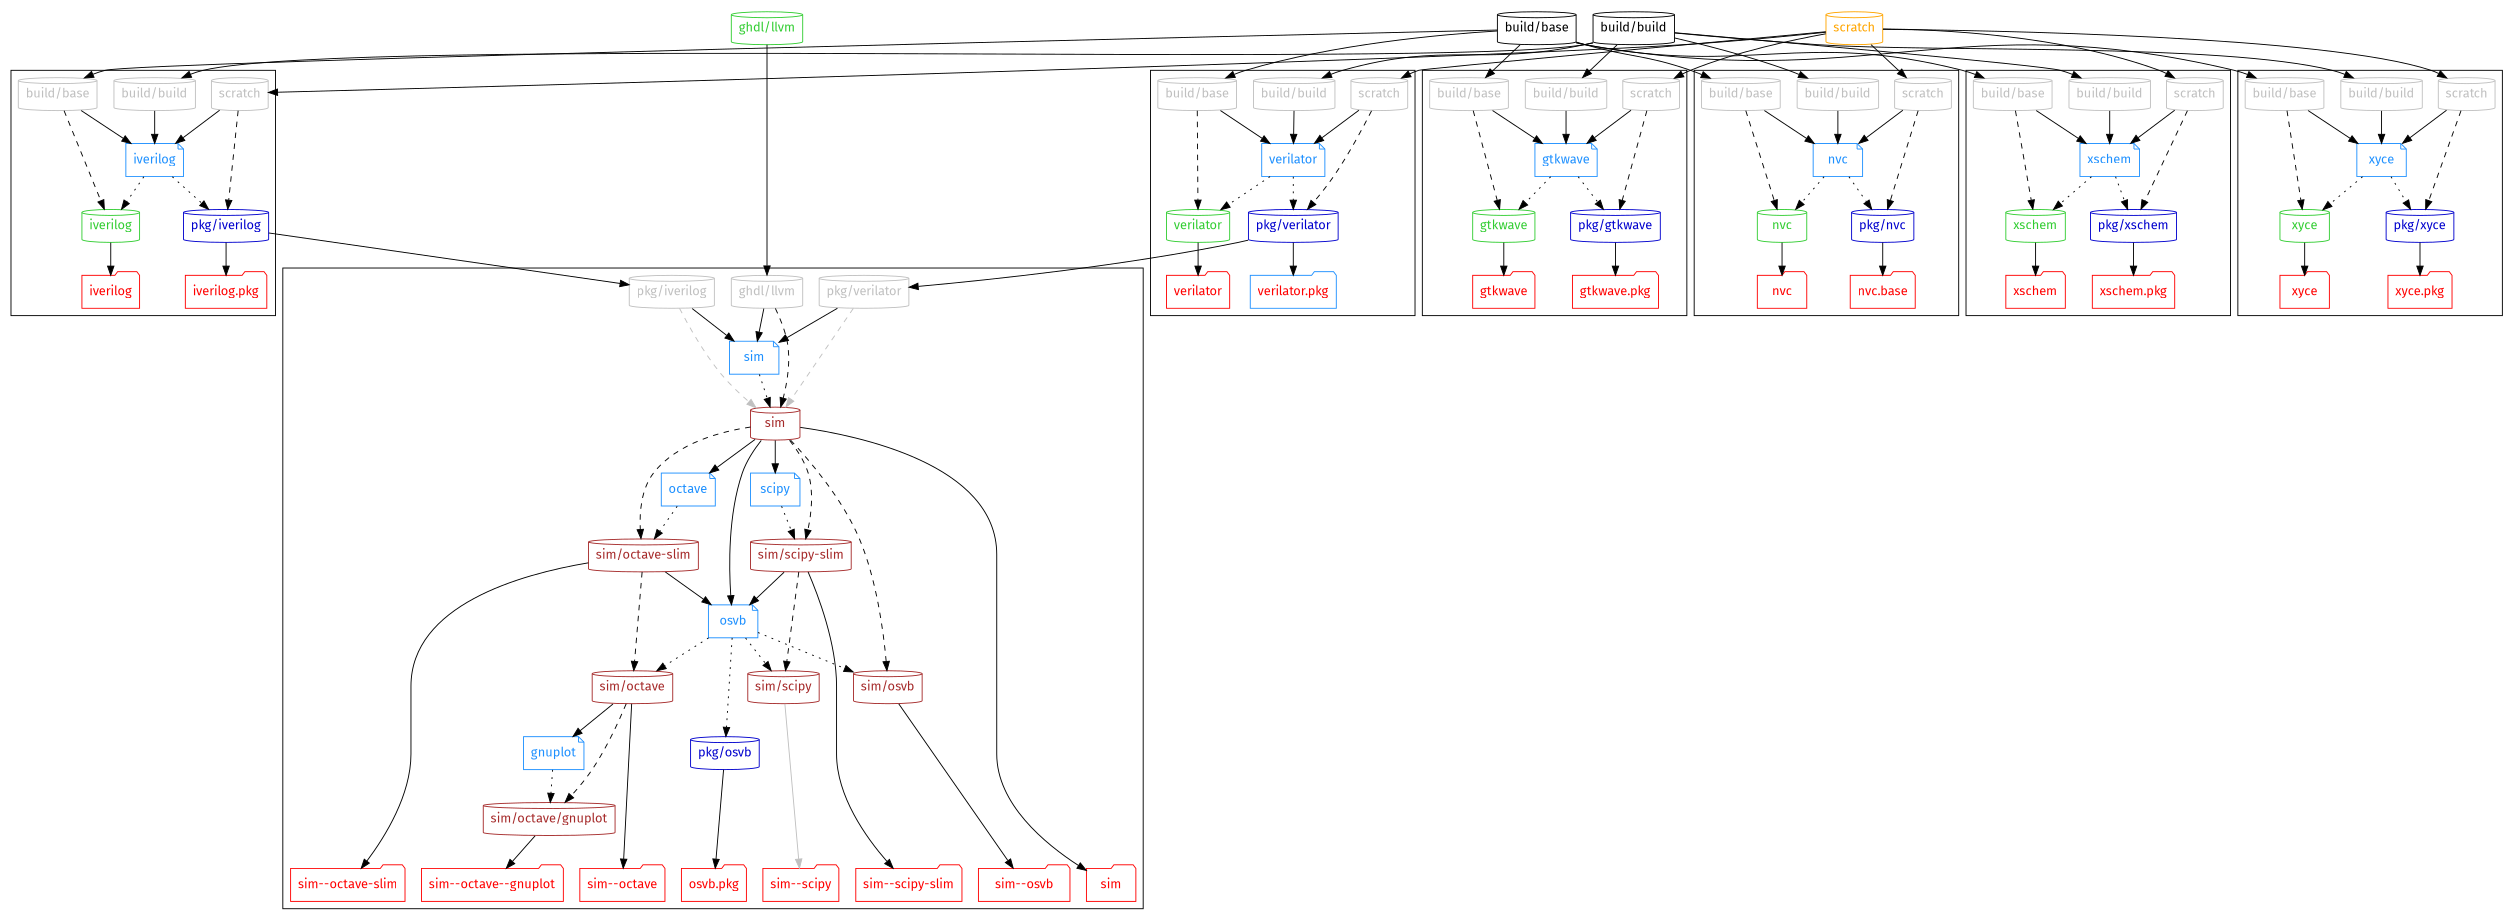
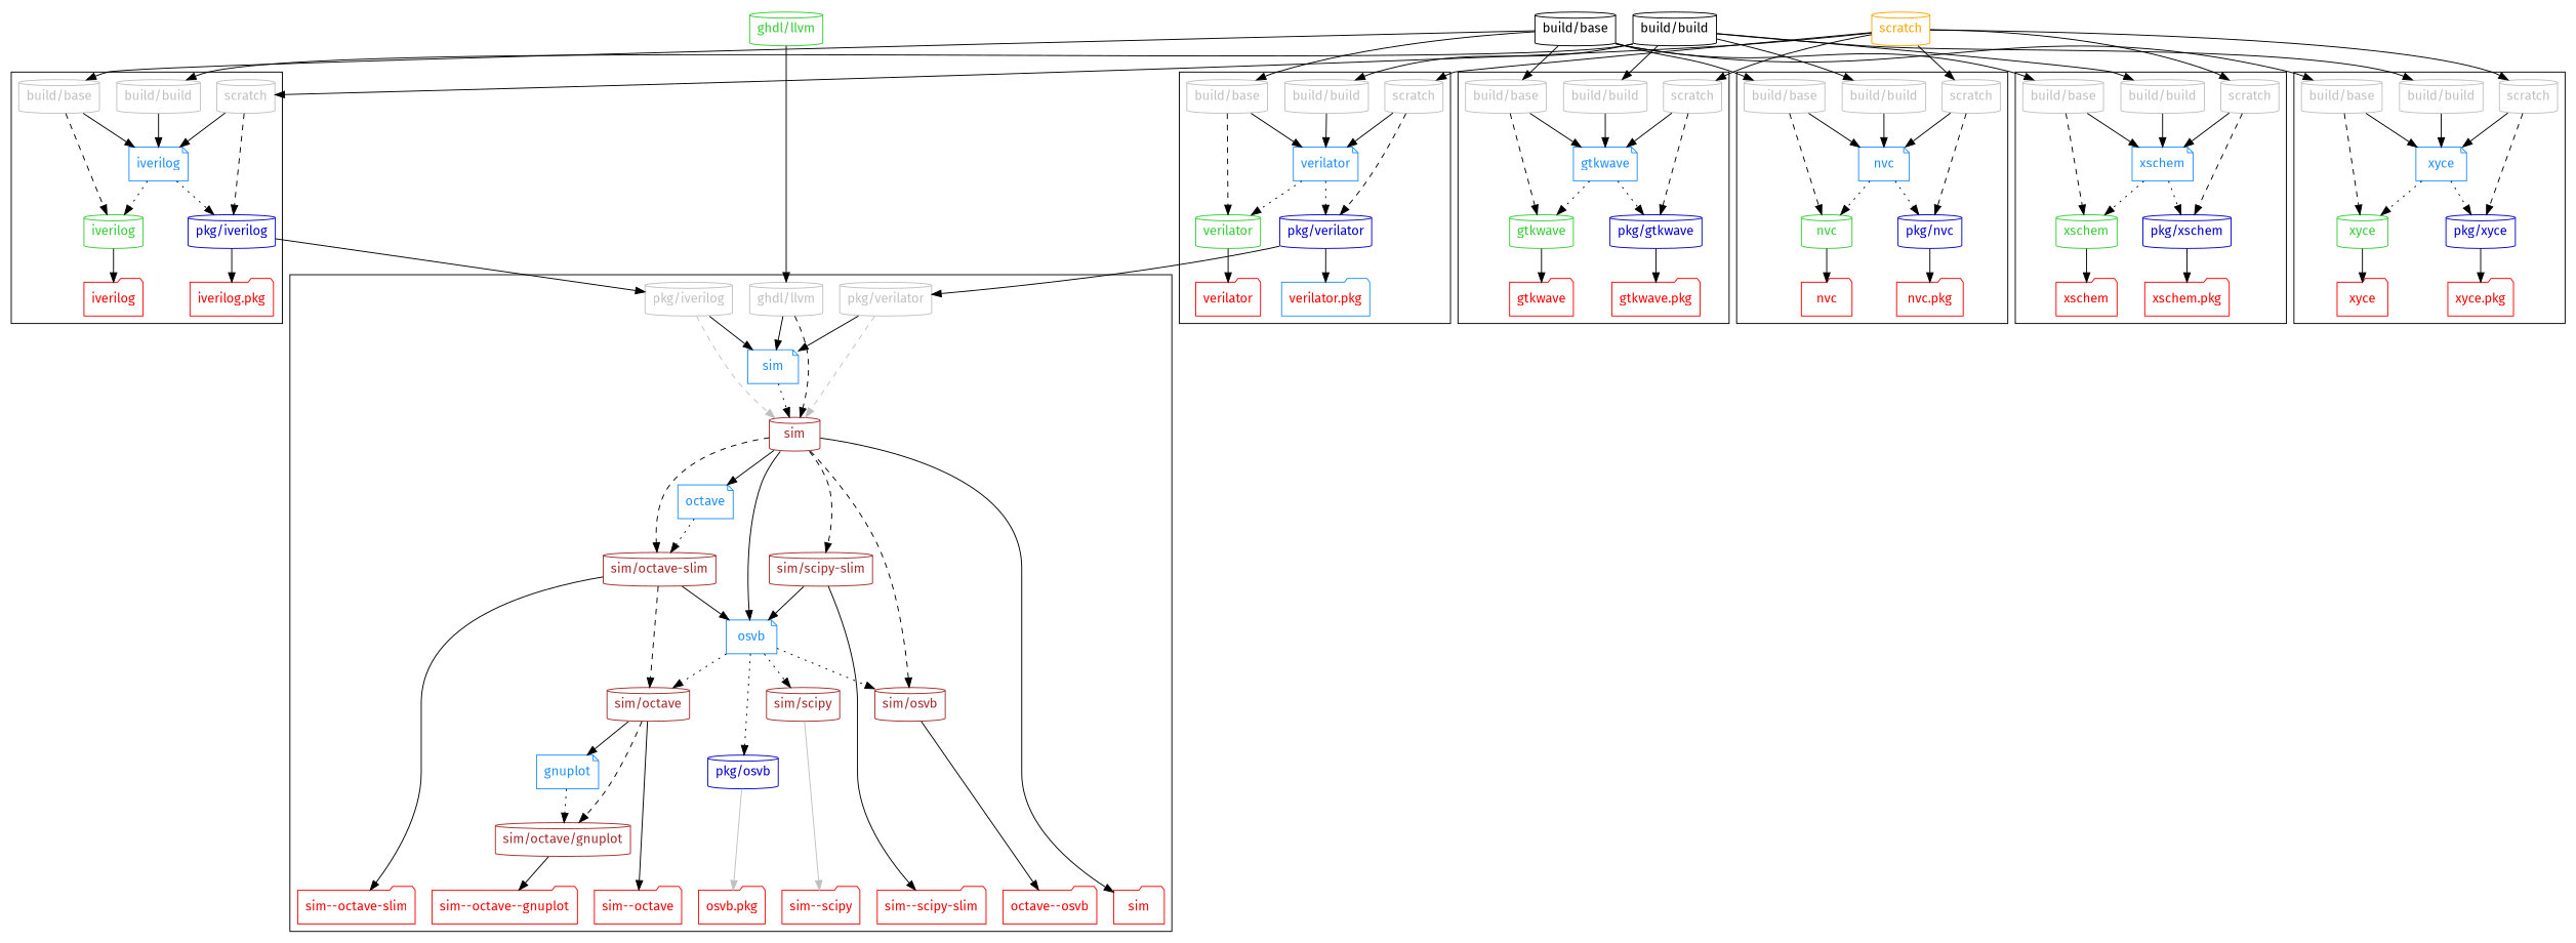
  digraph {
    fontname="Fira Sans"
    newrank=true
    node [color=grey fontcolor=grey fontname="Fira Sans" shape=cylinder]
    edge [fontname="Fira Sans"]
    n1 [color=dodgerblue fontcolor=dodgerblue label=gtkwave shape=note]
    n2 [color=dodgerblue fontcolor=dodgerblue label=iverilog shape=note]
    n3 [color=dodgerblue fontcolor=dodgerblue label=nvc shape=note]
    n4 [color=dodgerblue fontcolor=dodgerblue label=verilator shape=note]
    n5 [color=dodgerblue fontcolor=dodgerblue label=sim shape=note]
    n6 [color=dodgerblue fontcolor=dodgerblue label=octave shape=note]
    n7 [color=dodgerblue fontcolor=dodgerblue label=gnuplot shape=note]
-   n8 [color=dodgerblue fontcolor=dodgerblue label=scipy shape=note]
    n9 [color=dodgerblue fontcolor=dodgerblue label=osvb shape=note]
    n10 [color=dodgerblue fontcolor=dodgerblue label=xschem shape=note]
    n11 [color=dodgerblue fontcolor=dodgerblue label=xyce shape=note]
    "ghdl/llvm" [color=limegreen fontcolor=limegreen]
    gtkwave [color=limegreen fontcolor=limegreen]
    iverilog [color=limegreen fontcolor=limegreen]
    nvc [color=limegreen fontcolor=limegreen]
    verilator [color=limegreen fontcolor=limegreen]
    xschem [color=limegreen fontcolor=limegreen]
    xyce [color=limegreen fontcolor=limegreen]
    "pkg/gtkwave" [color=mediumblue fontcolor=mediumblue]
    "pkg/iverilog" [color=mediumblue fontcolor=mediumblue]
    "pkg/nvc" [color=mediumblue fontcolor=mediumblue]
    "pkg/verilator" [color=mediumblue fontcolor=mediumblue]
    "pkg/osvb" [color=mediumblue fontcolor=mediumblue]
    "pkg/xschem" [color=mediumblue fontcolor=mediumblue]
    "pkg/xyce" [color=mediumblue fontcolor=mediumblue]
    sim [color=brown fontcolor=brown]
    "sim/scipy-slim" [color=brown fontcolor=brown]
    "sim/scipy" [color=brown fontcolor=brown]
    "sim/octave-slim" [color=brown fontcolor=brown]
    "sim/octave" [color=brown fontcolor=brown]
    "sim/octave/gnuplot" [color=brown fontcolor=brown]
    "sim/osvb" [color=brown fontcolor=brown]
    "build/build" [color="" fontcolor=""]
    "build/base" [color="" fontcolor=""]
    scratch [color=orange fontcolor=orange]
    n36 [label="build/base"]
    n37 [label=scratch]
    n38 [label="build/base"]
    n39 [label=scratch]
    n40 [label="build/base"]
    n41 [label=scratch]
    n42 [label="build/base"]
    n43 [label=scratch]
    n44 [label="ghdl/llvm"]
    n45 [label="build/base"]
    n46 [label=scratch]
    n47 [label="build/base"]
    n48 [label=scratch]
    n49 [label="pkg/verilator"]
    n50 [label="pkg/iverilog"]
    n51 [label="build/build"]
    n52 [color=red fontcolor=red label=gtkwave shape=folder]
    n53 [color=red fontcolor=red label="gtkwave.pkg" shape=folder]
    n54 [label="build/build"]
    n55 [color=red fontcolor=red label=iverilog shape=folder]
    n56 [color=red fontcolor=red label="iverilog.pkg" shape=folder]
    n57 [label="build/build"]
    n58 [color=red fontcolor=red label=nvc shape=folder]
-   n59 [color=red fontcolor=red label="nvc.base" shape=folder]
+   n59 [color=red fontcolor=red label="nvc.pkg" shape=folder]
    n60 [label="build/build"]
    n61 [color=red fontcolor=red label=verilator shape=folder]
    n62 [color=dodgerblue fontcolor=red label="verilator.pkg" shape=folder]
    n63 [color=red fontcolor=red label=sim shape=folder]
    n64 [color=red fontcolor=red label="osvb.pkg" shape=folder]
-   n65 [color=red fontcolor=red label="sim--osvb" shape=folder]
+   n65 [color=red fontcolor=red label="octave--osvb" shape=folder]
    n66 [color=red fontcolor=red label="sim--scipy-slim" shape=folder]
    n67 [color=red fontcolor=red label="sim--scipy" shape=folder]
    n68 [color=red fontcolor=red label="sim--octave-slim" shape=folder]
    n69 [color=red fontcolor=red label="sim--octave" shape=folder]
    n70 [color=red fontcolor=red label="sim--octave--gnuplot" shape=folder]
    n71 [label="build/build"]
    n72 [color=red fontcolor=red label=xschem shape=folder]
    n73 [color=red fontcolor=red label="xschem.pkg" shape=folder]
    n74 [label="build/build"]
    n75 [color=red fontcolor=red label=xyce shape=folder]
    n76 [color=red fontcolor=red label="xyce.pkg" shape=folder]
    subgraph sub_1 {
      n1
      n2
      n3
      n4
      n5
      n6
      n7
-     n8
      n9
      n10
      n11
    }
    subgraph sub_2 {
      "build/build"
      "build/base"
      subgraph sub_3 {
        "ghdl/llvm"
        gtkwave
        iverilog
        nvc
        verilator
        xschem
        xyce
      }
      subgraph sub_4 {
        "pkg/gtkwave"
        "pkg/iverilog"
        "pkg/nvc"
        "pkg/verilator"
        "pkg/osvb"
        "pkg/xschem"
        "pkg/xyce"
      }
      subgraph sub_5 {
        sim
        "sim/scipy-slim"
        "sim/scipy"
        "sim/octave-slim"
        "sim/octave"
        "sim/octave/gnuplot"
        "sim/osvb"
      }
    }
    subgraph sub_6 {
      scratch
    }
    subgraph sub_7 {
      rank=same
      "ghdl/llvm"
      "build/build"
      "build/base"
      scratch
    }
    subgraph sub_8 {
      gtkwave
      iverilog
      nvc
      verilator
      xschem
      xyce
      "pkg/gtkwave"
      "pkg/iverilog"
      "pkg/nvc"
      "pkg/verilator"
      "pkg/xschem"
      "pkg/xyce"
      sim
      "sim/scipy-slim"
      "sim/scipy"
      "sim/octave-slim"
      "sim/octave"
      "sim/octave/gnuplot"
      "sim/osvb"
      n36
      n37
      n38
      n39
      n40
      n41
      n42
      n43
      n44
      n45
      n46
      n47
      n48
    }
    subgraph sub_9 {
      sim
      n49
      n50
    }
    subgraph cluster_10 {
      n1
      gtkwave
      "pkg/gtkwave"
      n52
      n53
      subgraph sub_11 {
        rank=same
        n36
        n37
        n51
      }
    }
    subgraph cluster_12 {
      n2
      iverilog
      "pkg/iverilog"
      subgraph sub_13 {
        rank=same
        n38
        n39
        n54
      }
      subgraph sub_14 {
        n55
        n56
      }
    }
    subgraph cluster_15 {
      n3
      nvc
      "pkg/nvc"
      n58
      n59
      subgraph sub_16 {
        rank=same
        n40
        n41
        n57
      }
    }
    subgraph cluster_17 {
      n4
      verilator
      "pkg/verilator"
      subgraph sub_18 {
        rank=same
        n42
        n43
        n60
      }
      subgraph sub_19 {
        n61
        n62
      }
    }
    subgraph cluster_20 {
      n5
      n6
      n7
-     n8
      n9
      "pkg/osvb"
      sim
      "sim/scipy-slim"
      "sim/scipy"
      "sim/octave-slim"
      "sim/octave"
      "sim/octave/gnuplot"
      "sim/osvb"
      subgraph sub_21 {
        rank=same
        n44
        n49
        n50
      }
      subgraph sub_22 {
        rank=same
        n63
        n64
        n65
        n66
        n67
        n68
        n69
        n70
      }
    }
    subgraph cluster_23 {
      n10
      xschem
      "pkg/xschem"
      subgraph sub_24 {
        rank=same
        n45
        n46
        n71
      }
      subgraph sub_25 {
        n72
        n73
      }
    }
    subgraph cluster_26 {
      n11
      xyce
      "pkg/xyce"
      subgraph sub_27 {
        rank=same
        n47
        n48
        n74
      }
      subgraph sub_28 {
        n75
        n76
      }
    }
    n1 -> gtkwave [style=dotted]
    n1 -> "pkg/gtkwave" [style=dotted]
    n2 -> iverilog [style=dotted]
    n2 -> "pkg/iverilog" [style=dotted]
    n3 -> nvc [style=dotted]
    n3 -> "pkg/nvc" [style=dotted]
    n4 -> verilator [style=dotted]
    n4 -> "pkg/verilator" [style=dotted]
    n5 -> sim [style=dotted]
    n6 -> "sim/octave-slim" [style=dotted]
    n7 -> "sim/octave/gnuplot" [style=dotted]
-   n8 -> "sim/scipy-slim" [style=dotted]
    n9 -> "pkg/osvb" [style=dotted]
    n9 -> "sim/scipy" [style=dotted]
    n9 -> "sim/octave" [style=dotted]
    n9 -> "sim/osvb" [style=dotted]
    n10 -> xschem [style=dotted]
    n10 -> "pkg/xschem" [style=dotted]
    n11 -> xyce [style=dotted]
    n11 -> "pkg/xyce" [style=dotted]
    "ghdl/llvm" -> n44
    gtkwave -> n52
    iverilog -> n55
    nvc -> n58
    verilator -> n61
    xschem -> n72
    xyce -> n75
    "pkg/gtkwave" -> n53
    "pkg/iverilog" -> n50
    "pkg/iverilog" -> n56
    "pkg/nvc" -> n59
    "pkg/verilator" -> n49
    "pkg/verilator" -> n62
-   "pkg/osvb" -> n64
+   "pkg/osvb" -> n64 [color=grey]
    "pkg/xschem" -> n73
    "pkg/xyce" -> n76
    sim -> n6
-   sim -> n8
    sim -> n9
    sim -> "sim/scipy-slim" [style=dashed]
    sim -> "sim/octave-slim" [style=dashed]
    sim -> "sim/osvb" [style=dashed]
    sim -> n63
    "sim/scipy-slim" -> n9
-   "sim/scipy-slim" -> "sim/scipy" [style=dashed]
    "sim/scipy-slim" -> n66
    "sim/scipy" -> n67 [color=grey]
    "sim/octave-slim" -> n9
    "sim/octave-slim" -> "sim/octave" [style=dashed]
    "sim/octave-slim" -> n68
    "sim/octave" -> n7
    "sim/octave" -> "sim/octave/gnuplot" [style=dashed]
    "sim/octave" -> n69
    "sim/octave/gnuplot" -> n70
    "sim/osvb" -> n65
    "build/build" -> n51
    "build/build" -> n54
    "build/build" -> n57
    "build/build" -> n60
    "build/build" -> n71
    "build/build" -> n74
    "build/base" -> n36
    "build/base" -> n38
    "build/base" -> n40
    "build/base" -> n42
    "build/base" -> n45
    "build/base" -> n47
    scratch -> n37
    scratch -> n39
    scratch -> n41
    scratch -> n43
    scratch -> n46
    scratch -> n48
    n36 -> n1
    n36 -> gtkwave [style=dashed]
    n37 -> n1
    n37 -> "pkg/gtkwave" [style=dashed]
    n38 -> n2
    n38 -> iverilog [style=dashed]
    n39 -> n2
    n39 -> "pkg/iverilog" [style=dashed]
    n40 -> n3
    n40 -> nvc [style=dashed]
    n41 -> n3
    n41 -> "pkg/nvc" [style=dashed]
    n42 -> n4
    n42 -> verilator [style=dashed]
    n43 -> n4
    n43 -> "pkg/verilator" [style=dashed]
    n44 -> n5
    n44 -> sim [style=dashed]
    n45 -> n10
    n45 -> xschem [style=dashed]
    n46 -> n10
    n46 -> "pkg/xschem" [style=dashed]
    n47 -> n11
    n47 -> xyce [style=dashed]
    n48 -> n11
    n48 -> "pkg/xyce" [style=dashed]
    n49 -> n5
    n49 -> sim [color=grey style=dashed]
    n50 -> n5
    n50 -> sim [color=grey style=dashed]
    n51 -> n1
    n54 -> n2
    n57 -> n3
    n60 -> n4
    n71 -> n10
    n74 -> n11
  }
